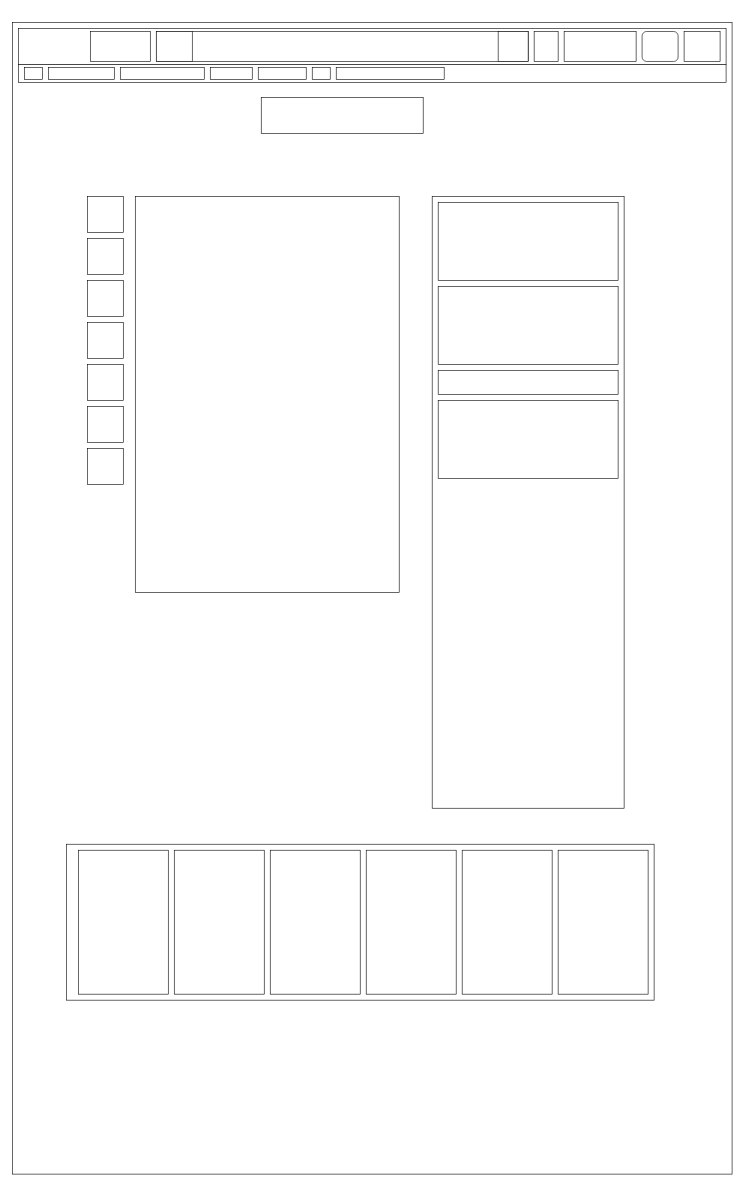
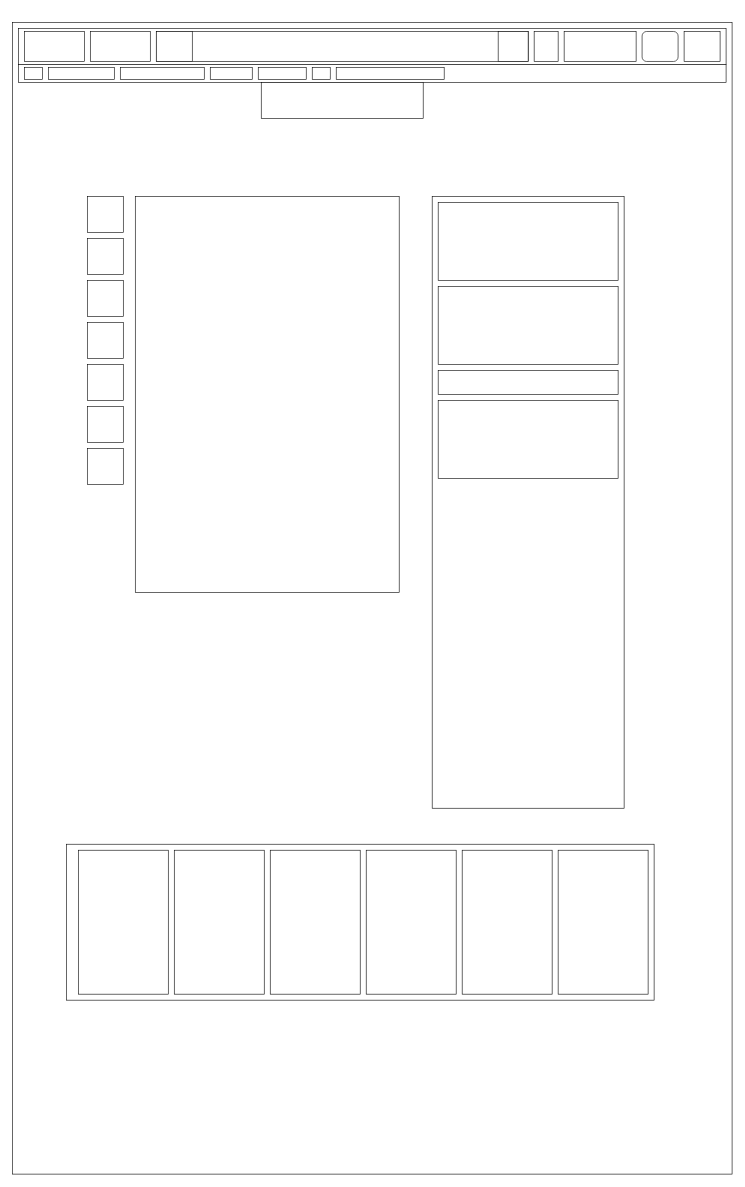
  <mxCell id="0" />
  <mxCell id="1" parent="0" />
  <mxCell id="2" value="" style="rounded=0;whiteSpace=wrap;html=1;labelBorderColor=none;labelBackgroundColor=none;fontColor=#FFFFFF;" parent="1" vertex="1"><mxGeometry y="20" width="1200" height="1920" as="geometry" x="20" /></mxCell>
  <mxCell id="3" value="" style="rounded=0;whiteSpace=wrap;html=1;gradientColor=none;labelBorderColor=none;labelBackgroundColor=none;fontColor=#FFFFFF;" parent="1" vertex="1"><mxGeometry x="30" y="30" width="1180" height="60" as="geometry" /></mxCell>
+ <mxCell id="4" value="&lt;font style=&quot;font-size: 37px&quot;&gt;Logo&lt;/font&gt;" style="rounded=0;whiteSpace=wrap;html=1;fontFamily=Helvetica;fontSize=48;gradientColor=none;labelBorderColor=none;labelBackgroundColor=none;fontColor=#FFFFFF;" parent="1" vertex="1"><mxGeometry x="40" y="35" width="100" height="50" as="geometry" /></mxCell>
  <mxCell id="5" value="&lt;font style=&quot;font-size: 37px&quot;&gt;Geo&lt;/font&gt;" style="rounded=0;whiteSpace=wrap;html=1;fontFamily=Helvetica;fontSize=48;gradientColor=none;labelBorderColor=none;labelBackgroundColor=none;fontColor=#FFFFFF;" parent="1" vertex="1"><mxGeometry x="150" y="35" width="100" height="50" as="geometry" /></mxCell>
  <mxCell id="6" value="&lt;font style=&quot;font-size: 37px&quot;&gt;Search Bar&lt;/font&gt;" style="rounded=0;whiteSpace=wrap;html=1;fontFamily=Helvetica;fontSize=48;gradientColor=none;labelBorderColor=none;labelBackgroundColor=none;fontColor=#FFFFFF;" parent="1" vertex="1"><mxGeometry x="260" y="35" width="620" height="50" as="geometry" /></mxCell>
  <mxCell id="7" value="&lt;pre&gt;&lt;font face=&quot;Helvetica&quot; style=&quot;font-size: 36px&quot;&gt;Cat&lt;/font&gt;&lt;/pre&gt;" style="rounded=0;whiteSpace=wrap;html=1;fontFamily=Helvetica;fontSize=48;gradientColor=none;align=left;labelBorderColor=none;labelBackgroundColor=none;fontColor=#FFFFFF;" parent="1" vertex="1"><mxGeometry x="260" y="35" width="60" height="50" as="geometry" /></mxCell>
  <mxCell id="8" value="&lt;font style=&quot;font-size: 25px ; line-height: 3.1&quot;&gt;srch&lt;/font&gt;" style="rounded=0;whiteSpace=wrap;html=1;fontFamily=Helvetica;fontSize=48;gradientColor=none;align=left;labelBorderColor=none;labelBackgroundColor=none;fontColor=#FFFFFF;" parent="1" vertex="1"><mxGeometry x="830" y="35" width="50" height="50" as="geometry" /></mxCell>
  <mxCell id="9" value="&lt;font&gt;&lt;b&gt;EN&lt;/b&gt;&lt;/font&gt;" style="rounded=0;whiteSpace=wrap;html=1;fontFamily=Helvetica;fontSize=17;gradientColor=none;align=left;labelBorderColor=none;labelBackgroundColor=none;fontColor=#FFFFFF;" parent="1" vertex="1"><mxGeometry x="890" y="35" width="40" height="50" as="geometry" /></mxCell>
  <mxCell id="10" value="Login&lt;br&gt;" style="rounded=0;whiteSpace=wrap;html=1;fontFamily=Helvetica;fontSize=17;gradientColor=none;align=left;labelBorderColor=none;labelBackgroundColor=none;fontColor=#FFFFFF;" parent="1" vertex="1"><mxGeometry x="940" y="35" width="120" height="50" as="geometry" /></mxCell>
  <mxCell id="11" value="Order" style="whiteSpace=wrap;html=1;labelBackgroundColor=none;labelBorderColor=none;fontSize=17;align=left;fontColor=#FFFFFF;rounded=1;" parent="1" vertex="1"><mxGeometry x="1070" y="35" width="60" height="50" as="geometry" /></mxCell>
  <mxCell id="12" value="Cart" style="rounded=0;whiteSpace=wrap;html=1;labelBackgroundColor=none;labelBorderColor=none;fontSize=17;align=left;fontColor=#FFFFFF;" parent="1" vertex="1"><mxGeometry x="1140" y="35" width="60" height="50" as="geometry" /></mxCell>
  <mxCell id="13" value="" style="rounded=0;whiteSpace=wrap;html=1;labelBackgroundColor=none;labelBorderColor=none;fontSize=17;align=left;fontColor=#FFFFFF;" parent="1" vertex="1"><mxGeometry x="30" y="90" width="1180" height="30" as="geometry" /></mxCell>
  <mxCell id="14" value="All" style="rounded=0;whiteSpace=wrap;html=1;labelBackgroundColor=none;labelBorderColor=none;fontSize=17;align=left;fontColor=#FFFFFF;" parent="1" vertex="1"><mxGeometry x="40" y="95" width="30" height="20" as="geometry" /></mxCell>
  <mxCell id="15" value="Today's Deals" style="rounded=0;whiteSpace=wrap;html=1;labelBackgroundColor=none;labelBorderColor=none;fontSize=17;align=left;fontColor=#FFFFFF;" parent="1" vertex="1"><mxGeometry x="80" y="95" width="110" height="20" as="geometry" /></mxCell>
  <mxCell id="16" value="Login Service" style="rounded=0;whiteSpace=wrap;html=1;labelBackgroundColor=none;labelBorderColor=none;fontSize=17;align=left;fontColor=#FFFFFF;" parent="1" vertex="1"><mxGeometry x="200" y="95" width="140" height="20" as="geometry" /></mxCell>
  <mxCell id="17" value="Registry" style="rounded=0;whiteSpace=wrap;html=1;labelBackgroundColor=none;labelBorderColor=none;fontSize=17;align=left;fontColor=#FFFFFF;" parent="1" vertex="1"><mxGeometry x="350" y="95" width="70" height="20" as="geometry" /></mxCell>
  <mxCell id="18" value="Gift Cards" style="rounded=0;whiteSpace=wrap;html=1;labelBackgroundColor=none;labelBorderColor=none;fontSize=17;align=left;fontColor=#FFFFFF;" parent="1" vertex="1"><mxGeometry x="430" y="95" width="80" height="20" as="geometry" /></mxCell>
  <mxCell id="19" value="Sell&lt;span style=&quot;font-family: monospace; font-size: 0px;&quot;&gt;%3CmxGraphModel%3E%3Croot%3E%3CmxCell%20id%3D%220%22%2F%3E%3CmxCell%20id%3D%221%22%20parent%3D%220%22%2F%3E%3CmxCell%20id%3D%222%22%20value%3D%22Gift%20Cards%22%20style%3D%22rounded%3D0%3BwhiteSpace%3Dwrap%3Bhtml%3D1%3BlabelBackgroundColor%3Dnone%3BlabelBorderColor%3Dnone%3BfontSize%3D17%3BfontColor%3D%23080808%3Balign%3Dleft%3B%22%20vertex%3D%221%22%20parent%3D%221%22%3E%3CmxGeometry%20x%3D%22430%22%20y%3D%22-3725%22%20width%3D%2280%22%20height%3D%2220%22%20as%3D%22geometry%22%2F%3E%3C%2FmxCell%3E%3C%2Froot%3E%3C%2FmxGraphModel%3E&lt;/span&gt;" style="rounded=0;whiteSpace=wrap;html=1;labelBackgroundColor=none;labelBorderColor=none;fontSize=17;align=left;fontColor=#FFFFFF;" parent="1" vertex="1"><mxGeometry x="520" y="95" width="30" height="20" as="geometry" /></mxCell>
  <mxCell id="20" value="All Delivery in Israel" style="rounded=0;whiteSpace=wrap;html=1;labelBackgroundColor=none;labelBorderColor=none;fontSize=17;align=left;fontColor=#FFFFFF;" parent="1" vertex="1"><mxGeometry x="560" y="95" width="180" height="20" as="geometry" /></mxCell>
- <mxCell id="21" value="&lt;font style=&quot;font-size: 50px&quot;&gt;Sale&lt;/font&gt;" style="rounded=0;whiteSpace=wrap;html=1;fontSize=17;align=left;fontColor=#FFFFFF;" parent="1" vertex="1"><mxGeometry x="435" y="145" width="270" height="60" as="geometry" /></mxCell>
+ <mxCell id="21" value="&lt;font style=&quot;font-size: 50px&quot;&gt;Sale&lt;/font&gt;" style="rounded=0;whiteSpace=wrap;html=1;fontSize=17;align=left;fontColor=#FFFFFF;" parent="1" vertex="1"><mxGeometry x="435" y="120" width="270" height="60" as="geometry" /></mxCell>
  <mxCell id="22" value="&lt;font style=&quot;font-size: 30px ; line-height: 2&quot;&gt;IMG&lt;/font&gt;" style="rounded=0;whiteSpace=wrap;html=1;fontSize=50;align=center;fontColor=#FFFFFF;" parent="1" vertex="1"><mxGeometry x="145" y="310" width="60" height="60" as="geometry" /></mxCell>
  <mxCell id="23" value="&lt;font style=&quot;font-size: 30px ; line-height: 2&quot;&gt;IMG&lt;/font&gt;" style="rounded=0;whiteSpace=wrap;html=1;fontSize=50;align=center;fontColor=#FFFFFF;" parent="1" vertex="1"><mxGeometry x="145" y="380" width="60" height="60" as="geometry" /></mxCell>
  <mxCell id="24" value="&lt;font style=&quot;font-size: 30px ; line-height: 2&quot;&gt;IMG&lt;/font&gt;" style="rounded=0;whiteSpace=wrap;html=1;fontSize=50;align=center;fontColor=#FFFFFF;" parent="1" vertex="1"><mxGeometry x="145" y="450" width="60" height="60" as="geometry" /></mxCell>
  <mxCell id="25" value="&lt;font style=&quot;font-size: 30px ; line-height: 2&quot;&gt;IMG&lt;/font&gt;" style="rounded=0;whiteSpace=wrap;html=1;fontSize=50;align=center;fontColor=#FFFFFF;" parent="1" vertex="1"><mxGeometry x="145" y="520" width="60" height="60" as="geometry" /></mxCell>
  <mxCell id="26" value="&lt;font style=&quot;font-size: 30px ; line-height: 2&quot;&gt;IMG&lt;/font&gt;" style="rounded=0;whiteSpace=wrap;html=1;fontSize=50;align=center;fontColor=#FFFFFF;" parent="1" vertex="1"><mxGeometry x="145" y="590" width="60" height="60" as="geometry" /></mxCell>
  <mxCell id="27" value="&lt;font style=&quot;font-size: 30px ; line-height: 2&quot;&gt;IMG&lt;/font&gt;" style="rounded=0;whiteSpace=wrap;html=1;fontSize=50;align=center;fontColor=#FFFFFF;" parent="1" vertex="1"><mxGeometry x="145" y="660" width="60" height="60" as="geometry" /></mxCell>
  <mxCell id="28" value="&lt;font style=&quot;font-size: 30px ; line-height: 2&quot;&gt;IMG&lt;/font&gt;" style="rounded=0;whiteSpace=wrap;html=1;fontSize=50;align=center;fontColor=#FFFFFF;" parent="1" vertex="1"><mxGeometry x="145" y="730" width="60" height="60" as="geometry" /></mxCell>
  <mxCell id="29" value="Search" style="rounded=0;whiteSpace=wrap;html=1;fontSize=30;align=center;fontColor=#FFFFFF;" parent="1" vertex="1"><mxGeometry x="225" y="310" width="440" height="660" as="geometry" /></mxCell>
  <mxCell id="30" value="Text" style="rounded=0;whiteSpace=wrap;html=1;fontSize=30;align=center;fontColor=#FFFFFF;" parent="1" vertex="1"><mxGeometry x="720" y="310" width="320" height="1020" as="geometry" /></mxCell>
  <mxCell id="31" value="Section 1&lt;span style=&quot;font-family: monospace; font-size: 0px;&quot;&gt;%3CmxGraphModel%3E%3Croot%3E%3CmxCell%20id%3D%220%22%2F%3E%3CmxCell%20id%3D%221%22%20parent%3D%220%22%2F%3E%3CmxCell%20id%3D%222%22%20value%3D%22%26lt%3Bfont%20style%3D%26quot%3Bfont-size%3A%2030px%20%3B%20line-height%3A%202%26quot%3B%26gt%3BIMG%26lt%3B%2Ffont%26gt%3B%22%20style%3D%22rounded%3D0%3BwhiteSpace%3Dwrap%3Bhtml%3D1%3BfontSize%3D50%3BfontColor%3D%23080808%3Balign%3Dcenter%3B%22%20vertex%3D%221%22%20parent%3D%221%22%3E%3CmxGeometry%20x%3D%22200%22%20y%3D%22-3160%22%20width%3D%2260%22%20height%3D%2260%22%20as%3D%22geometry%22%2F%3E%3C%2FmxCell%3E%3C%2Froot%3E%3C%2FmxGraphModel%3E&lt;/span&gt;" style="rounded=0;whiteSpace=wrap;html=1;fontSize=30;align=center;fontColor=#FFFFFF;" parent="1" vertex="1"><mxGeometry x="730" y="320" width="300" height="130" as="geometry" /></mxCell>
  <mxCell id="32" value="Section 2&lt;span style=&quot;font-family: monospace; font-size: 0px;&quot;&gt;%3CmxGraphModel%3E%3Croot%3E%3CmxCell%20id%3D%220%22%2F%3E%3CmxCell%20id%3D%221%22%20parent%3D%220%22%2F%3E%3CmxCell%20id%3D%222%22%20value%3D%22%26lt%3Bfont%20style%3D%26quot%3Bfont-size%3A%2030px%20%3B%20line-height%3A%202%26quot%3B%26gt%3BIMG%26lt%3B%2Ffont%26gt%3B%22%20style%3D%22rounded%3D0%3BwhiteSpace%3Dwrap%3Bhtml%3D1%3BfontSize%3D50%3BfontColor%3D%23080808%3Balign%3Dcenter%3B%22%20vertex%3D%221%22%20parent%3D%221%22%3E%3CmxGeometry%20x%3D%22200%22%20y%3D%22-3160%22%20width%3D%2260%22%20height%3D%2260%22%20as%3D%22geometry%22%2F%3E%3C%2FmxCell%3E%3C%2Froot%3E%3C%2FmxGraphModel%3E&lt;/span&gt;" style="rounded=0;whiteSpace=wrap;html=1;fontSize=30;align=center;fontColor=#FFFFFF;" parent="1" vertex="1"><mxGeometry x="730" y="460" width="300" height="130" as="geometry" /></mxCell>
  <mxCell id="33" value="Section 3&lt;span style=&quot;font-family: monospace; font-size: 0px;&quot;&gt;%3CmxGraphModel%3E%3Croot%3E%3CmxCell%20id%3D%220%22%2F%3E%3CmxCell%20id%3D%221%22%20parent%3D%220%22%2F%3E%3CmxCell%20id%3D%222%22%20value%3D%22%26lt%3Bfont%20style%3D%26quot%3Bfont-size%3A%2030px%20%3B%20line-height%3A%202%26quot%3B%26gt%3BIMG%26lt%3B%2Ffont%26gt%3B%22%20style%3D%22rounded%3D0%3BwhiteSpace%3Dwrap%3Bhtml%3D1%3BfontSize%3D50%3BfontColor%3D%23080808%3Balign%3Dcenter%3B%22%20vertex%3D%221%22%20parent%3D%221%22%3E%3CmxGeometry%20x%3D%22200%22%20y%3D%22-3160%22%20width%3D%2260%22%20height%3D%2260%22%20as%3D%22geometry%22%2F%3E%3C%2FmxCell%3E%3C%2Froot%3E%3C%2FmxGraphModel%3&lt;/span&gt;" style="rounded=0;whiteSpace=wrap;html=1;fontSize=30;align=center;fontColor=#FFFFFF;" parent="1" vertex="1"><mxGeometry x="730" y="600" width="300" height="40" as="geometry" /></mxCell>
  <mxCell id="34" value="Section 4&lt;span style=&quot;font-family: monospace; font-size: 0px;&quot;&gt;%3CmxGraphModel%3E%3Croot%3E%3CmxCell%20id%3D%220%22%2F%3E%3CmxCell%20id%3D%221%22%20parent%3D%220%22%2F%3E%3CmxCell%20id%3D%222%22%20value%3D%22%26lt%3Bfont%20style%3D%26quot%3Bfont-size%3A%2030px%20%3B%20line-height%3A%202%26quot%3B%26gt%3BIMG%26lt%3B%2Ffont%26gt%3B%22%20style%3D%22rounded%3D0%3BwhiteSpace%3Dwrap%3Bhtml%3D1%3BfontSize%3D50%3BfontColor%3D%23080808%3Balign%3Dcenter%3B%22%20vertex%3D%221%22%20parent%3D%221%22%3E%3CmxGeometry%20x%3D%22200%22%20y%3D%22-3160%22%20width%3D%2260%22%20height%3D%2260%22%20as%3D%22geometry%22%2F%3E%3C%2FmxCell%3E%3C%2Froot%3E%3C%2FmxGraphModel%3E&lt;/span&gt;" style="rounded=0;whiteSpace=wrap;html=1;fontSize=30;align=center;fontColor=#FFFFFF;" parent="1" vertex="1"><mxGeometry x="730" y="650" width="300" height="130" as="geometry" /></mxCell>
  <mxCell id="35" value="Carousel" style="rounded=0;whiteSpace=wrap;html=1;fontSize=30;align=center;fontColor=#FFFFFF;" parent="1" vertex="1"><mxGeometry x="110" y="1390" width="980" height="260" as="geometry" /></mxCell>
  <mxCell id="36" value="Card" style="rounded=0;whiteSpace=wrap;html=1;fontSize=30;align=center;fontColor=#FFFFFF;" parent="1" vertex="1"><mxGeometry x="130" y="1400" width="150" height="240" as="geometry" /></mxCell>
  <mxCell id="37" value="Card" style="rounded=0;whiteSpace=wrap;html=1;fontSize=30;align=center;fontColor=#FFFFFF;" parent="1" vertex="1"><mxGeometry x="290" y="1400" width="150" height="240" as="geometry" /></mxCell>
  <mxCell id="38" value="Card" style="rounded=0;whiteSpace=wrap;html=1;fontSize=30;align=center;fontColor=#FFFFFF;" parent="1" vertex="1"><mxGeometry x="450" y="1400" width="150" height="240" as="geometry" /></mxCell>
  <mxCell id="39" value="Card" style="rounded=0;whiteSpace=wrap;html=1;fontSize=30;align=center;fontColor=#FFFFFF;" parent="1" vertex="1"><mxGeometry x="610" y="1400" width="150" height="240" as="geometry" /></mxCell>
  <mxCell id="40" value="Card" style="rounded=0;whiteSpace=wrap;html=1;fontSize=30;align=center;fontColor=#FFFFFF;" parent="1" vertex="1"><mxGeometry x="770" y="1400" width="150" height="240" as="geometry" /></mxCell>
  <mxCell id="41" value="Card" style="rounded=0;whiteSpace=wrap;html=1;fontSize=30;align=center;fontColor=#FFFFFF;" parent="1" vertex="1"><mxGeometry x="930" y="1400" width="150" height="240" as="geometry" /></mxCell>
